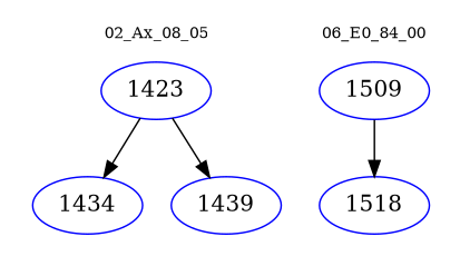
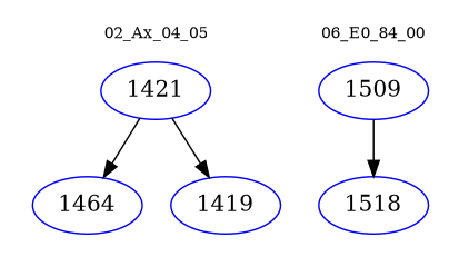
  digraph {
    node [color=blue]
    edge [color=black]
-   n1 [label=1423]
-   n2 [label=1434]
-   n3 [label=1439]
+   n1 [label=1421]
+   n2 [label=1464]
+   n3 [label=1419]
    n4 [label=1509]
    n5 [label=1518]
    subgraph cluster_1 {
      color=white
      fontsize=10
-     label="02_Ax_08_05"
+     label="02_Ax_04_05"
      n1
      n2
      n3
    }
    subgraph cluster_2 {
      color=white
      fontsize=10
      label="06_E0_84_00"
      n4
      n5
    }
    n1 -> n2
    n1 -> n3
    n4 -> n5
  }
